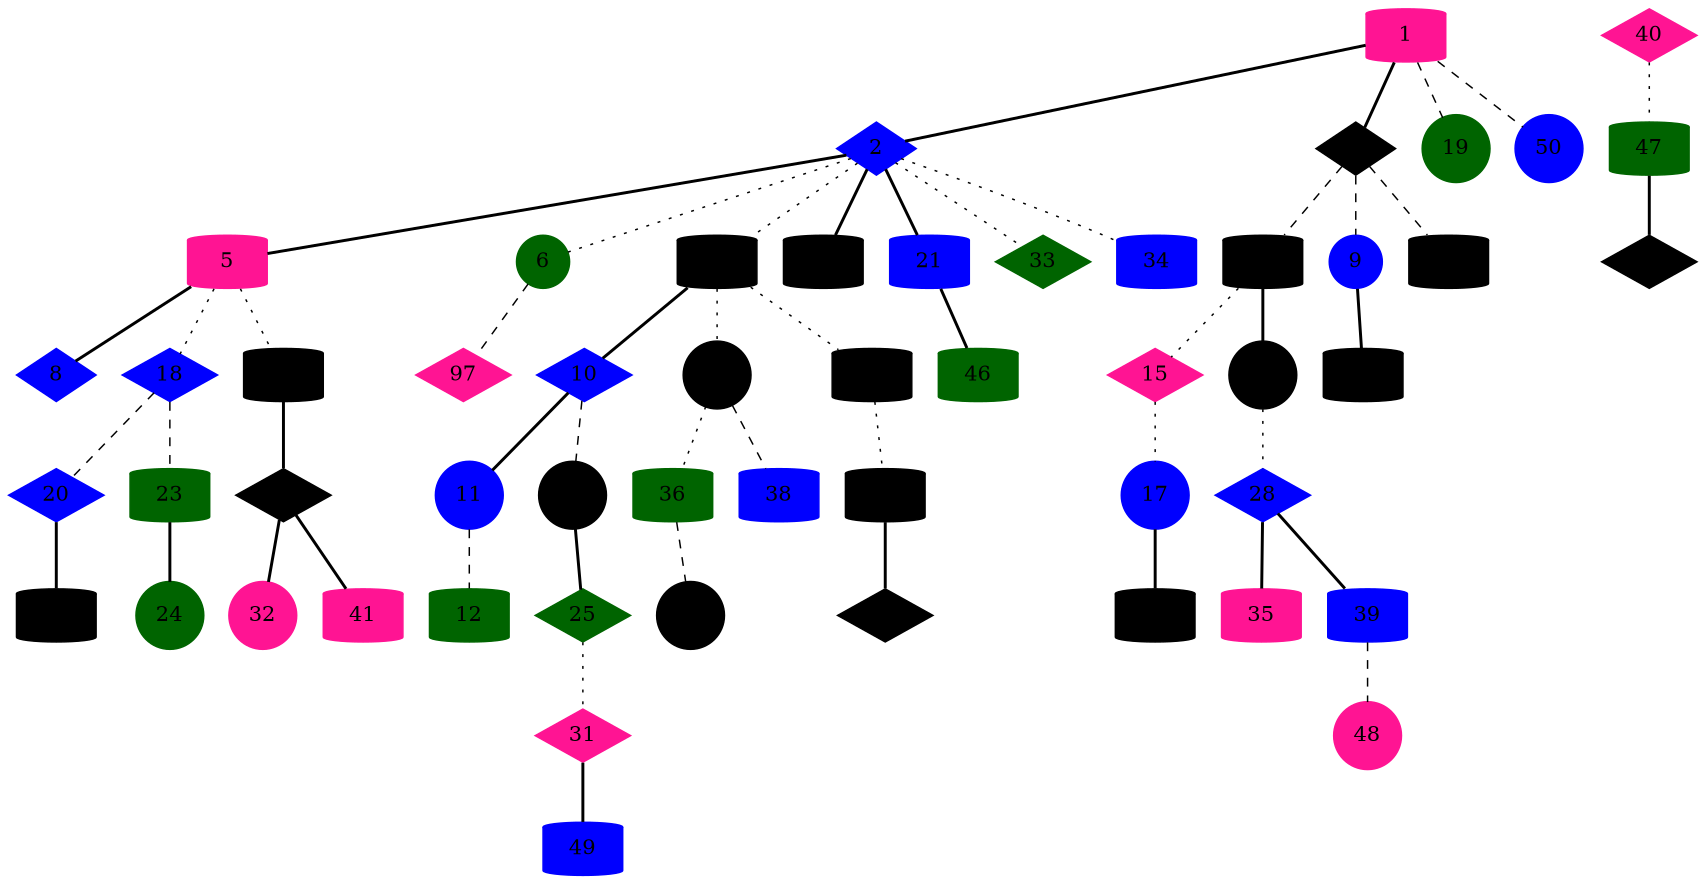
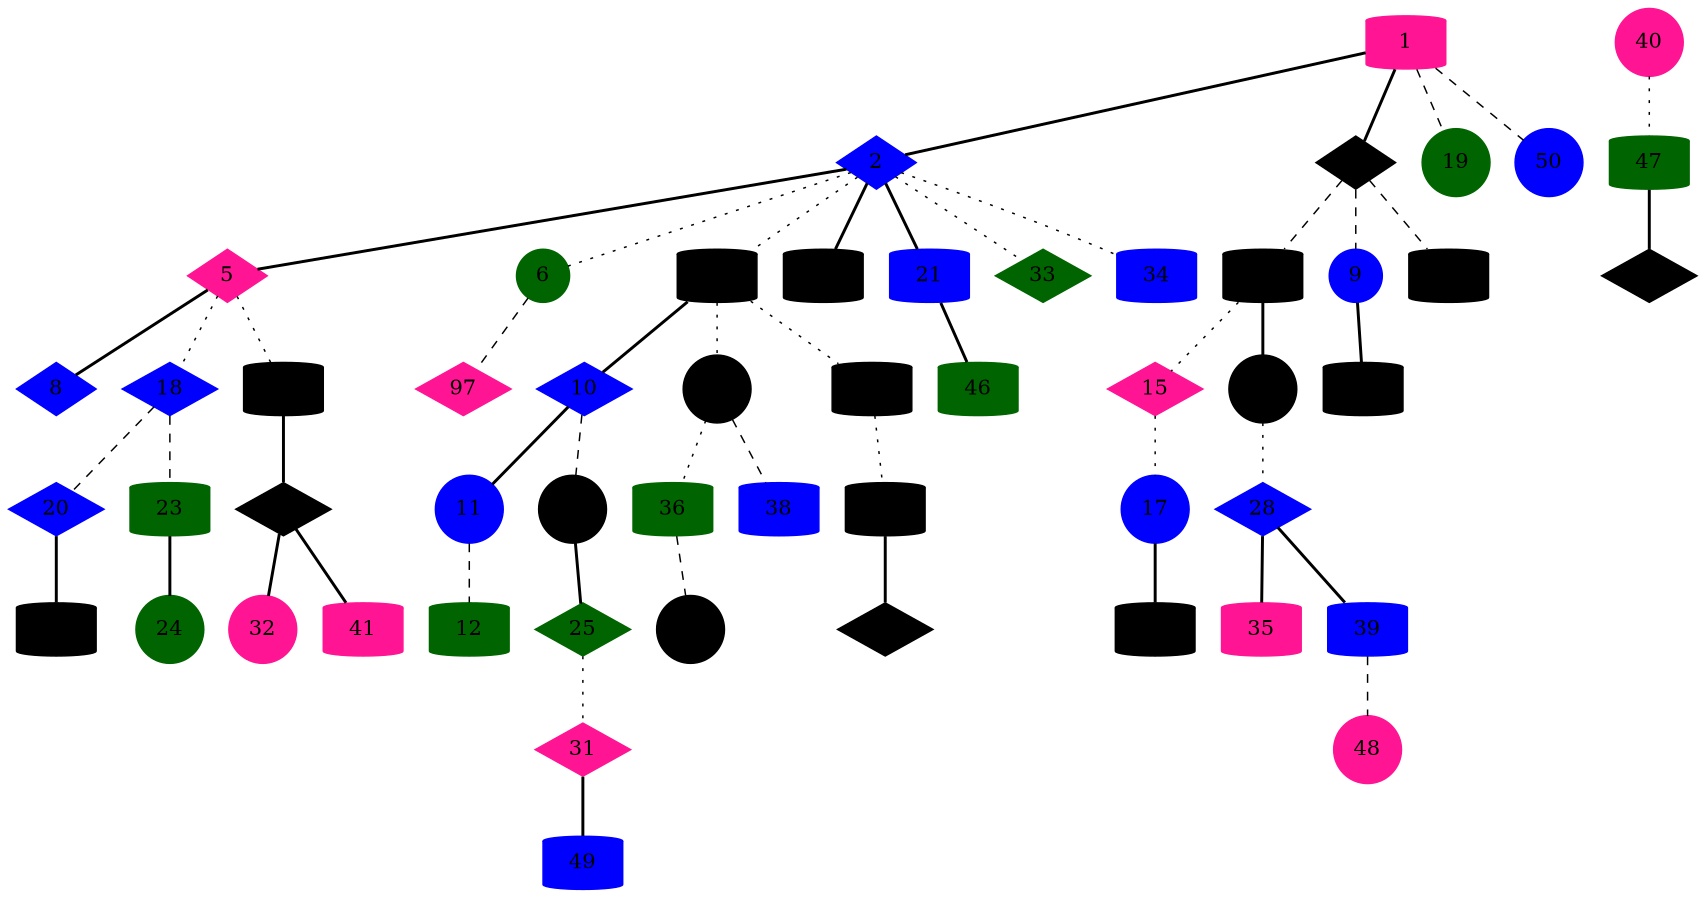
  graph {
    node [color=black shape=cylinder style=filled]
    edge [style=bold weight=1.0]
    1 [color=deeppink]
    2 [color=blue shape=diamond]
    3 [shape=diamond]
    19 [color=darkgreen shape=circle]
    50 [color=blue shape=circle]
-   5 [color=deeppink]
+   5 [color=deeppink shape=diamond]
    6 [color=darkgreen shape=circle]
    7
    14
    21 [color=blue]
    33 [color=darkgreen shape=diamond]
    34 [color=blue]
    4
    9 [color=blue shape=circle]
    13
    8 [color=blue shape=diamond]
    18 [color=blue shape=diamond]
    29
    n19 [color=deeppink label=97 shape=diamond]
    10 [color=blue shape=diamond]
    16 [shape=circle]
    44
    46 [color=darkgreen]
    15 [color=deeppink shape=diamond]
    26 [shape=circle]
    37
    17 [color=blue shape=circle]
    28 [color=blue shape=diamond]
    20 [color=blue shape=diamond]
    23 [color=darkgreen]
    30 [shape=diamond]
    11 [color=blue shape=circle]
    22 [shape=circle]
    36 [color=darkgreen]
    38 [color=blue]
    45
    12 [color=darkgreen]
    25 [color=darkgreen shape=diamond]
    42
    43 [shape=circle]
    52
    24 [color=darkgreen shape=circle]
    31 [color=deeppink shape=diamond]
    49 [color=blue]
    35 [color=deeppink]
    39 [color=blue]
    48 [color=deeppink shape=circle]
    32 [color=deeppink shape=circle]
    41 [color=deeppink]
-   40 [color=deeppink shape=diamond]
+   40 [color=deeppink shape=circle]
    47 [color=darkgreen]
    53 [shape=diamond]
    51 [shape=diamond]
    1 -- 2
    1 -- 3
    1 -- 19 [style=dashed]
    1 -- 50 [style=dashed]
    2 -- 5
    2 -- 6 [style=dotted]
    2 -- 7 [style=dotted]
    2 -- 14
    2 -- 21
    2 -- 33 [style=dotted]
    2 -- 34 [style=dotted]
    3 -- 4 [style=dashed]
    3 -- 9 [style=dashed weight=2.0]
    3 -- 13 [style=dashed]
    5 -- 8
    5 -- 18 [style=dotted]
    5 -- 29 [style=dotted]
    6 -- n19 [style=dashed]
    7 -- 10
    7 -- 16 [style=dotted weight=4.0]
    7 -- 44 [style=dotted]
    21 -- 46 [weight=2.0]
    4 -- 15 [style=dotted]
    4 -- 26
    9 -- 37
    18 -- 20 [style=dashed]
    18 -- 23 [style=dashed]
    29 -- 30 [weight=2.0]
    10 -- 11
    10 -- 22 [style=dashed]
    16 -- 36 [style=dotted]
    16 -- 38 [style=dashed]
    44 -- 45 [style=dotted weight=3.0]
    15 -- 17 [style=dotted]
    26 -- 28 [style=dotted]
    17 -- 42 [weight=2.0]
    28 -- 35
    28 -- 39
    20 -- 52
    23 -- 24 [weight=3.0]
    30 -- 32
    30 -- 41
    11 -- 12 [style=dashed weight=2.0]
    22 -- 25
    36 -- 43 [style=dashed]
    45 -- 51
    25 -- 31 [style=dotted]
    31 -- 49
    39 -- 48 [style=dashed]
    40 -- 47 [style=dotted]
    47 -- 53
  }
